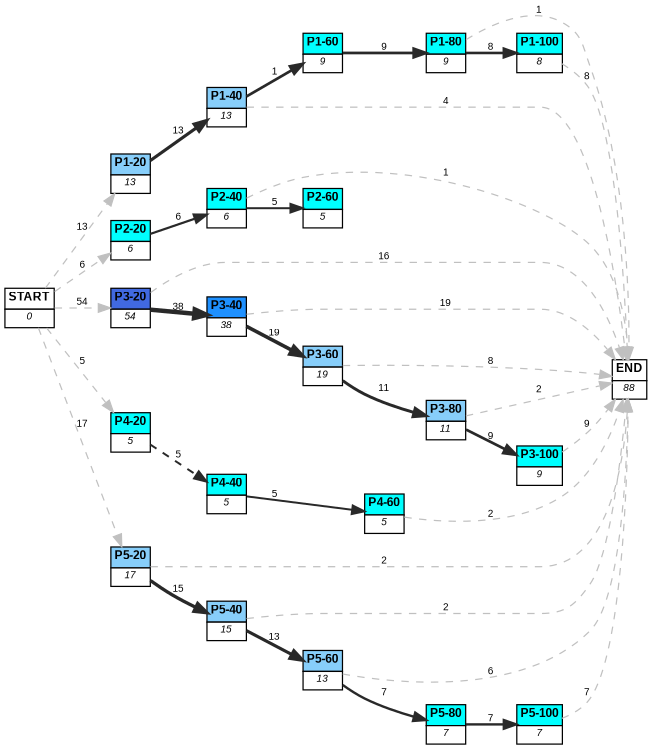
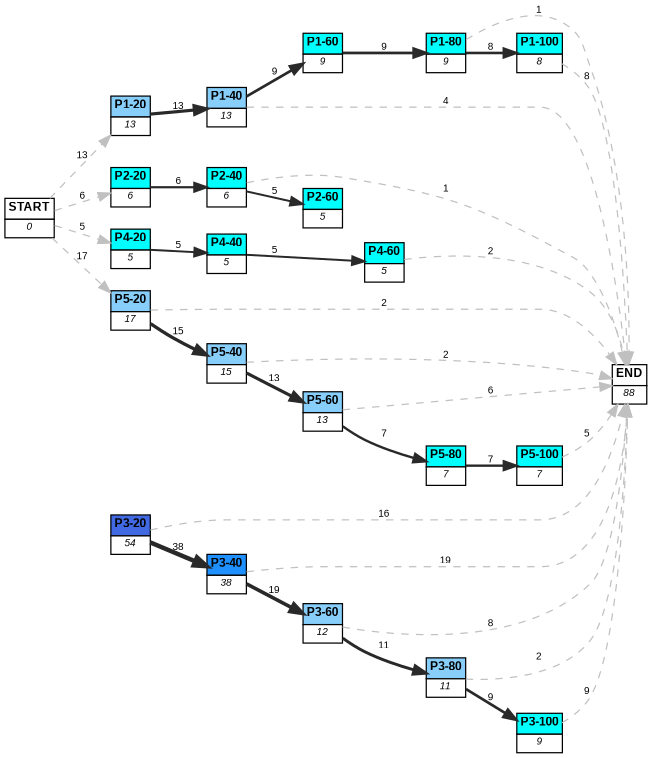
  digraph {
    rankdir=LR
    node [shape=plain]
    edge [color=grey fontname=Arial fontsize=8 labelfloat=false style=dashed]
    n1 [label=<<table border="0" cellborder="1" cellspacing="0"><tr><td bgcolor="lightskyblue"><FONT face="Arial" POINT-SIZE="10"><b>P1-20</b></FONT></td></tr><tr><td bgcolor="white"><FONT face="Arial" POINT-SIZE="8"><i>13</i></FONT></td></tr></table>>]
    n2 [label=<<table border="0" cellborder="1" cellspacing="0"><tr><td bgcolor="lightskyblue"><FONT face="Arial" POINT-SIZE="10"><b>P1-40</b></FONT></td></tr><tr><td bgcolor="white"><FONT face="Arial" POINT-SIZE="8"><i>13</i></FONT></td></tr></table>>]
    n3 [label=<<table border="0" cellborder="1" cellspacing="0"><tr><td bgcolor="aqua"><FONT face="Arial" POINT-SIZE="10"><b>P1-60</b></FONT></td></tr><tr><td bgcolor="white"><FONT face="Arial" POINT-SIZE="8"><i>9</i></FONT></td></tr></table>>]
    n4 [label=<<table border="0" cellborder="1" cellspacing="0"><tr><td bgcolor="white"><FONT face="Arial" POINT-SIZE="10"><b>END</b></FONT></td></tr><tr><td bgcolor="white"><FONT face="Arial" POINT-SIZE="8"><i>88</i></FONT></td></tr></table>>]
    n5 [label=<<table border="0" cellborder="1" cellspacing="0"><tr><td bgcolor="aqua"><FONT face="Arial" POINT-SIZE="10"><b>P1-80</b></FONT></td></tr><tr><td bgcolor="white"><FONT face="Arial" POINT-SIZE="8"><i>9</i></FONT></td></tr></table>>]
    n6 [label=<<table border="0" cellborder="1" cellspacing="0"><tr><td bgcolor="aqua"><FONT face="Arial" POINT-SIZE="10"><b>P1-100</b></FONT></td></tr><tr><td bgcolor="white"><FONT face="Arial" POINT-SIZE="8"><i>8</i></FONT></td></tr></table>>]
    n7 [label=<<table border="0" cellborder="1" cellspacing="0"><tr><td bgcolor="aqua"><FONT face="Arial" POINT-SIZE="10"><b>P2-20</b></FONT></td></tr><tr><td bgcolor="white"><FONT face="Arial" POINT-SIZE="8"><i>6</i></FONT></td></tr></table>>]
    n8 [label=<<table border="0" cellborder="1" cellspacing="0"><tr><td bgcolor="aqua"><FONT face="Arial" POINT-SIZE="10"><b>P2-40</b></FONT></td></tr><tr><td bgcolor="white"><FONT face="Arial" POINT-SIZE="8"><i>6</i></FONT></td></tr></table>>]
    n9 [label=<<table border="0" cellborder="1" cellspacing="0"><tr><td bgcolor="aqua"><FONT face="Arial" POINT-SIZE="10"><b>P2-60</b></FONT></td></tr><tr><td bgcolor="white"><FONT face="Arial" POINT-SIZE="8"><i>5</i></FONT></td></tr></table>>]
    n10 [label=<<table border="0" cellborder="1" cellspacing="0"><tr><td bgcolor="royalblue"><FONT face="Arial" POINT-SIZE="10"><b>P3-20</b></FONT></td></tr><tr><td bgcolor="white"><FONT face="Arial" POINT-SIZE="8"><i>54</i></FONT></td></tr></table>>]
    n11 [label=<<table border="0" cellborder="1" cellspacing="0"><tr><td bgcolor="dodgerblue"><FONT face="Arial" POINT-SIZE="10"><b>P3-40</b></FONT></td></tr><tr><td bgcolor="white"><FONT face="Arial" POINT-SIZE="8"><i>38</i></FONT></td></tr></table>>]
-   n12 [label=<<table border="0" cellborder="1" cellspacing="0"><tr><td bgcolor="lightskyblue"><FONT face="Arial" POINT-SIZE="10"><b>P3-60</b></FONT></td></tr><tr><td bgcolor="white"><FONT face="Arial" POINT-SIZE="8"><i>19</i></FONT></td></tr></table>>]
+   n12 [label=<<table border="0" cellborder="1" cellspacing="0"><tr><td bgcolor="lightskyblue"><FONT face="Arial" POINT-SIZE="10"><b>P3-60</b></FONT></td></tr><tr><td bgcolor="white"><FONT face="Arial" POINT-SIZE="8"><i>12</i></FONT></td></tr></table>>]
    n13 [label=<<table border="0" cellborder="1" cellspacing="0"><tr><td bgcolor="lightskyblue"><FONT face="Arial" POINT-SIZE="10"><b>P3-80</b></FONT></td></tr><tr><td bgcolor="white"><FONT face="Arial" POINT-SIZE="8"><i>11</i></FONT></td></tr></table>>]
    n14 [label=<<table border="0" cellborder="1" cellspacing="0"><tr><td bgcolor="aqua"><FONT face="Arial" POINT-SIZE="10"><b>P3-100</b></FONT></td></tr><tr><td bgcolor="white"><FONT face="Arial" POINT-SIZE="8"><i>9</i></FONT></td></tr></table>>]
    n15 [label=<<table border="0" cellborder="1" cellspacing="0"><tr><td bgcolor="aqua"><FONT face="Arial" POINT-SIZE="10"><b>P4-20</b></FONT></td></tr><tr><td bgcolor="white"><FONT face="Arial" POINT-SIZE="8"><i>5</i></FONT></td></tr></table>>]
    n16 [label=<<table border="0" cellborder="1" cellspacing="0"><tr><td bgcolor="aqua"><FONT face="Arial" POINT-SIZE="10"><b>P4-40</b></FONT></td></tr><tr><td bgcolor="white"><FONT face="Arial" POINT-SIZE="8"><i>5</i></FONT></td></tr></table>>]
    n17 [label=<<table border="0" cellborder="1" cellspacing="0"><tr><td bgcolor="aqua"><FONT face="Arial" POINT-SIZE="10"><b>P4-60</b></FONT></td></tr><tr><td bgcolor="white"><FONT face="Arial" POINT-SIZE="8"><i>5</i></FONT></td></tr></table>>]
    n18 [label=<<table border="0" cellborder="1" cellspacing="0"><tr><td bgcolor="lightskyblue"><FONT face="Arial" POINT-SIZE="10"><b>P5-20</b></FONT></td></tr><tr><td bgcolor="white"><FONT face="Arial" POINT-SIZE="8"><i>17</i></FONT></td></tr></table>>]
    n19 [label=<<table border="0" cellborder="1" cellspacing="0"><tr><td bgcolor="lightskyblue"><FONT face="Arial" POINT-SIZE="10"><b>P5-40</b></FONT></td></tr><tr><td bgcolor="white"><FONT face="Arial" POINT-SIZE="8"><i>15</i></FONT></td></tr></table>>]
    n20 [label=<<table border="0" cellborder="1" cellspacing="0"><tr><td bgcolor="lightskyblue"><FONT face="Arial" POINT-SIZE="10"><b>P5-60</b></FONT></td></tr><tr><td bgcolor="white"><FONT face="Arial" POINT-SIZE="8"><i>13</i></FONT></td></tr></table>>]
    n21 [label=<<table border="0" cellborder="1" cellspacing="0"><tr><td bgcolor="aqua"><FONT face="Arial" POINT-SIZE="10"><b>P5-80</b></FONT></td></tr><tr><td bgcolor="white"><FONT face="Arial" POINT-SIZE="8"><i>7</i></FONT></td></tr></table>>]
    n22 [label=<<table border="0" cellborder="1" cellspacing="0"><tr><td bgcolor="aqua"><FONT face="Arial" POINT-SIZE="10"><b>P5-100</b></FONT></td></tr><tr><td bgcolor="white"><FONT face="Arial" POINT-SIZE="8"><i>7</i></FONT></td></tr></table>>]
    n23 [label=<<table border="0" cellborder="1" cellspacing="0"><tr><td bgcolor="white"><FONT face="Arial" POINT-SIZE="10"><b>START</b></FONT></td></tr><tr><td bgcolor="white"><FONT face="Arial" POINT-SIZE="8"><i>0</i></FONT></td></tr></table>>]
    n1 -> n2 [color=grey16 label=13 penwidth=2.5649493574615367 style=""]
-   n2 -> n3 [color=grey16 label=1 penwidth=2.1972245773362196 style=""]
+   n2 -> n3 [color=grey16 label=9 penwidth=2.1972245773362196 style=""]
    n2 -> n4 [label=4]
    n3 -> n5 [color=grey16 label=9 penwidth=2.1972245773362196 style=""]
    n5 -> n4 [label=1]
    n5 -> n6 [color=grey16 label=8 penwidth=2.0794415416798357 style=""]
    n6 -> n4 [label=8]
    n7 -> n8 [color=grey16 label=6 penwidth=1.791759469228055 style=""]
    n8 -> n4 [label=1]
    n8 -> n9 [color=grey16 label=5 penwidth=1.6094379124341003 style=""]
    n10 -> n4 [label=16]
    n10 -> n11 [color=grey16 label=38 penwidth=3.6375861597263857 style=""]
    n11 -> n4 [label=19]
    n11 -> n12 [color=grey16 label=19 penwidth=2.9444389791664403 style=""]
    n12 -> n4 [label=8]
    n12 -> n13 [color=grey16 label=11 penwidth=2.3978952727983707 style=""]
    n13 -> n4 [label=2]
    n13 -> n14 [color=grey16 label=9 penwidth=2.1972245773362196 style=""]
    n14 -> n4 [label=9]
-   n15 -> n16 [color=grey16 label=5 penwidth=1.6094379124341003]
+   n15 -> n16 [color=grey16 label=5 penwidth=1.6094379124341003 style=""]
    n16 -> n17 [color=grey16 label=5 penwidth=1.6094379124341003 style=""]
    n17 -> n4 [label=2]
    n18 -> n4 [label=2]
    n18 -> n19 [color=grey16 label=15 penwidth=2.70805020110221 style=""]
    n19 -> n4 [label=2]
    n19 -> n20 [color=grey16 label=13 penwidth=2.5649493574615367 style=""]
    n20 -> n4 [label=6]
    n20 -> n21 [color=grey16 label=7 penwidth=1.9459101490553132 style=""]
    n21 -> n22 [color=grey16 label=7 penwidth=1.9459101490553132 style=""]
-   n22 -> n4 [label=7]
+   n22 -> n4 [label=5]
    n23 -> n1 [label=13]
    n23 -> n7 [label=6]
-   n23 -> n10 [label=54]
    n23 -> n15 [label=5]
    n23 -> n18 [label=17]
  }
